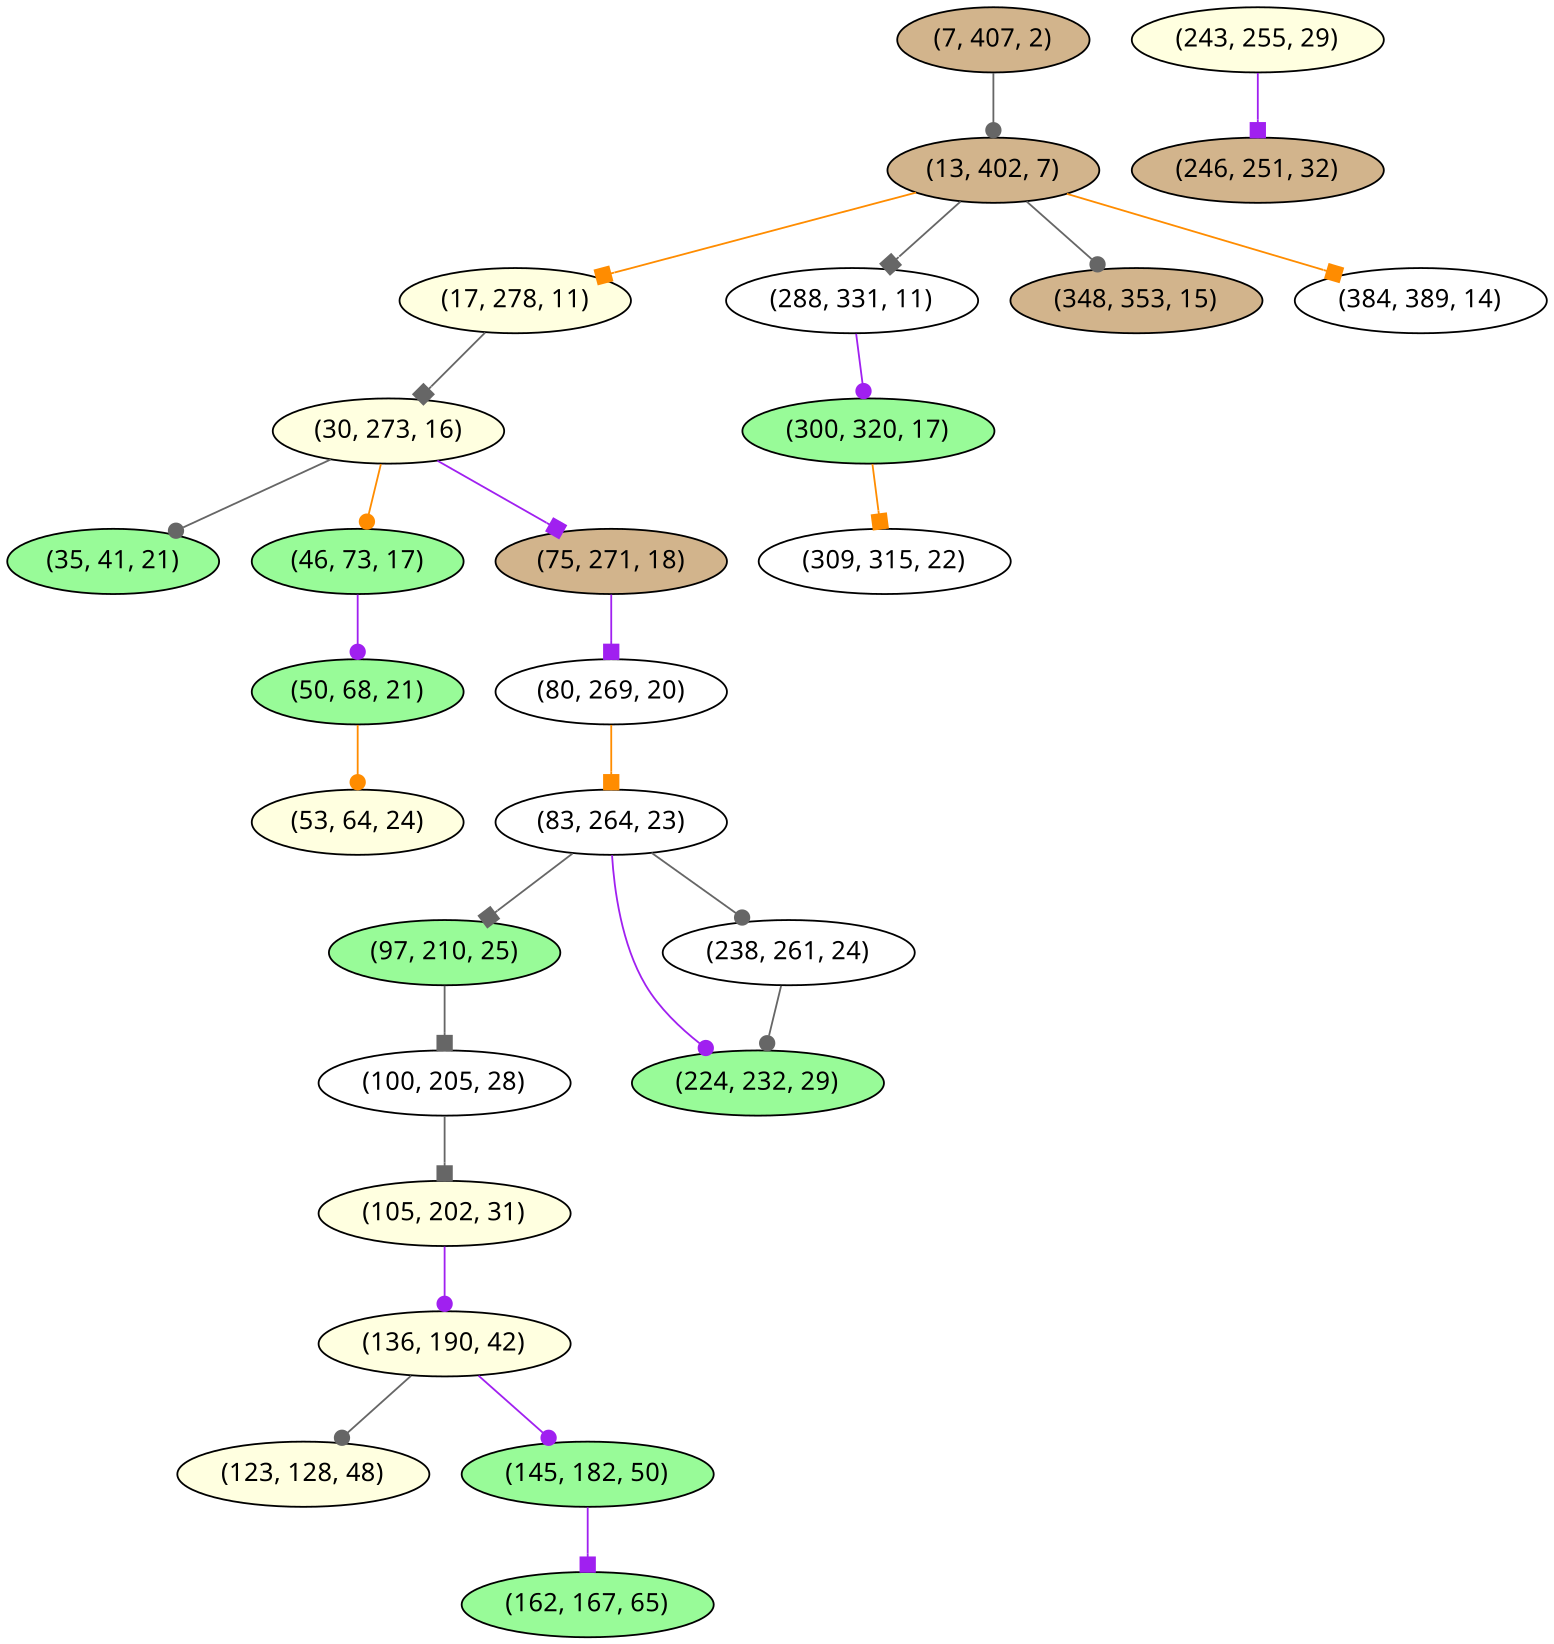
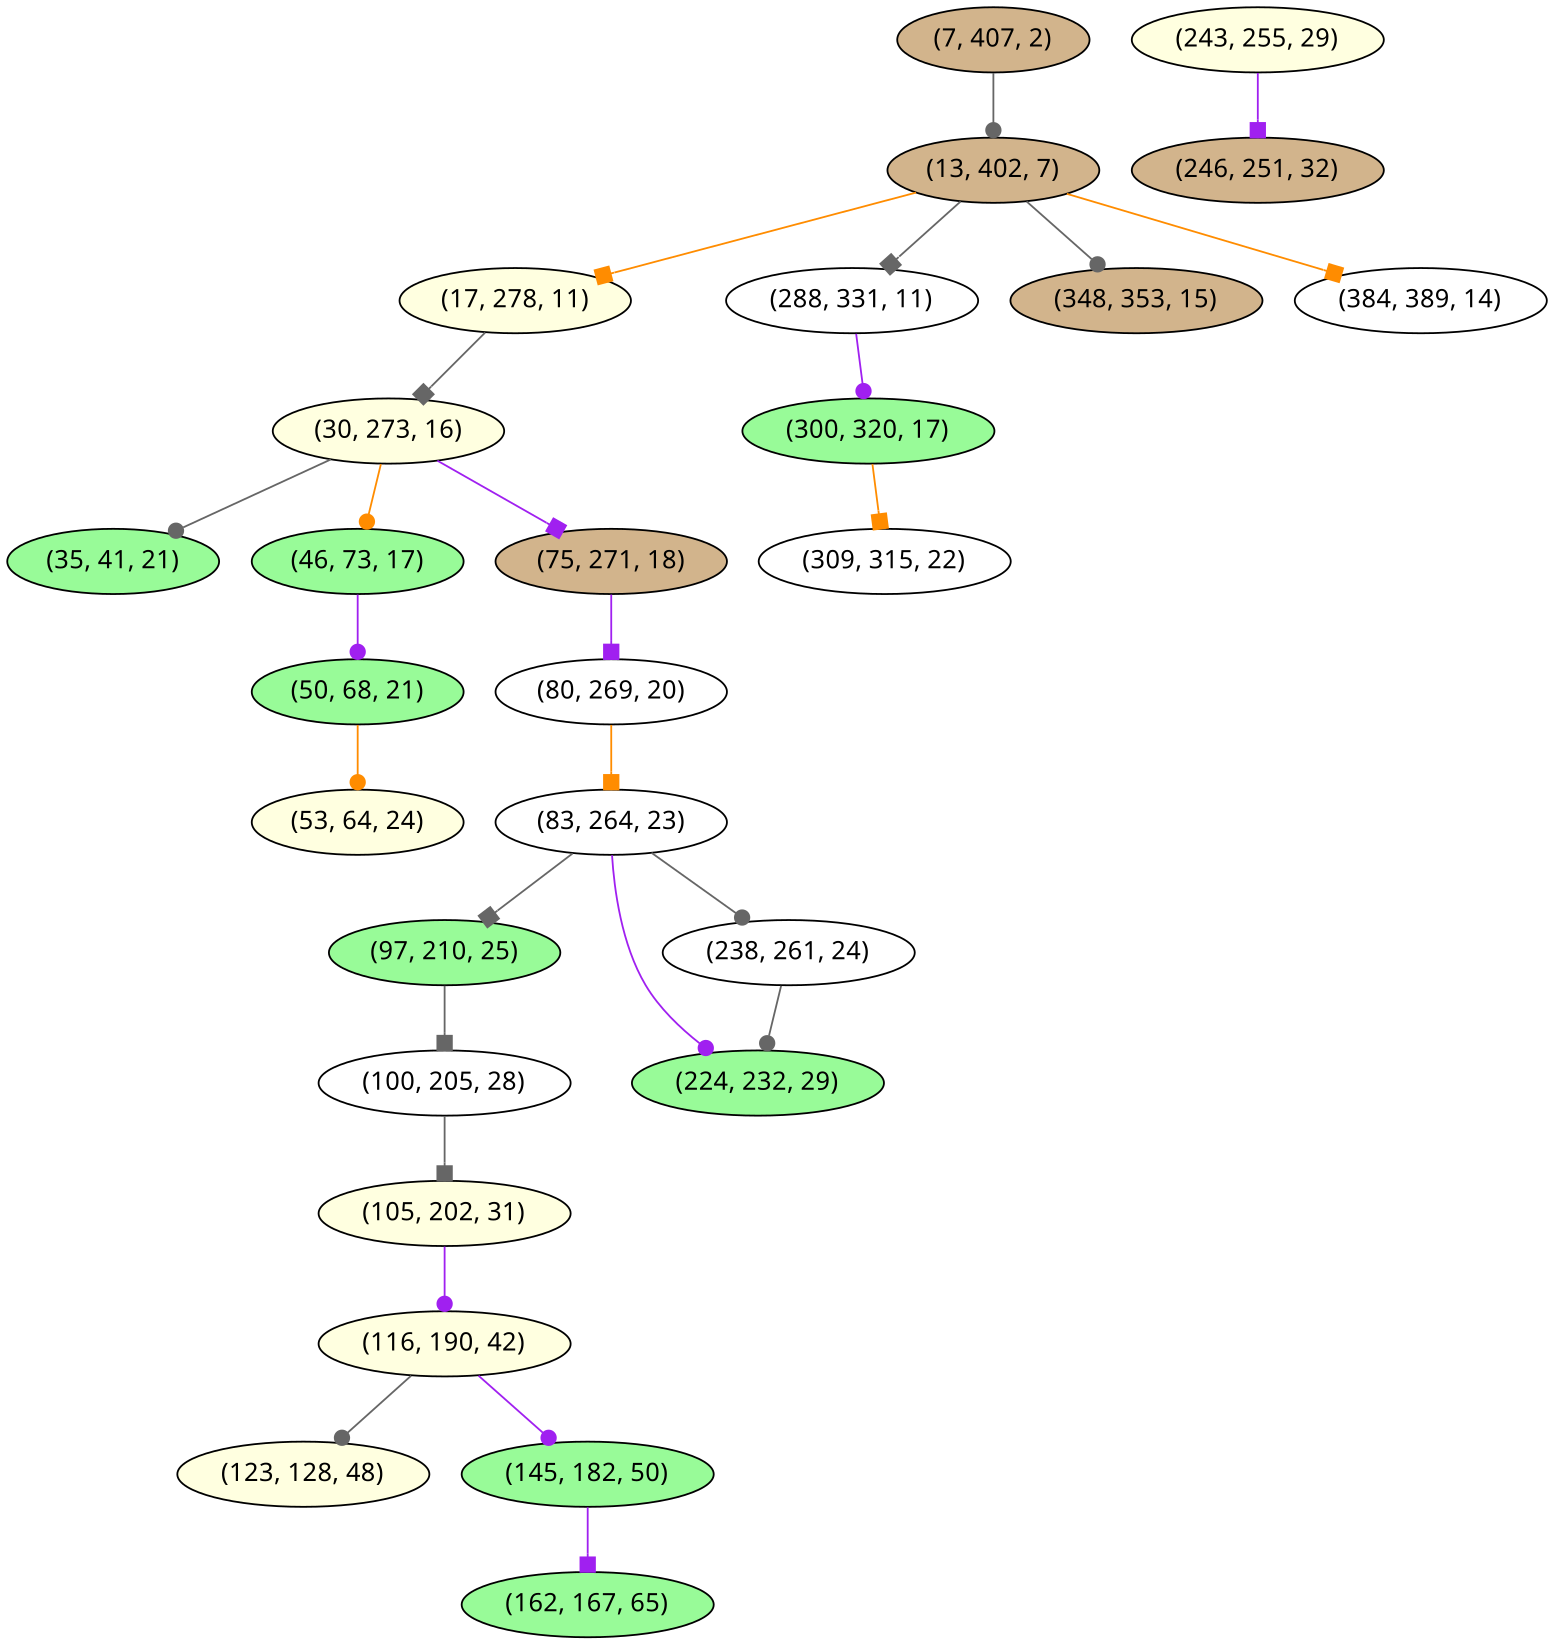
  digraph {
    fontname="Noto Sans"
    node [fillcolor=palegreen fontname="Noto Sans" style=filled]
    edge [arrowhead=dot color=gray40 fontname="Noto Sans"]
    "(7, 407, 2)" [fillcolor=tan]
    "(13, 402, 7)" [fillcolor=tan]
    "(17, 278, 11)" [fillcolor=lightyellow]
    "(288, 331, 11)" [fillcolor=white]
    "(348, 353, 15)" [fillcolor=tan]
    "(384, 389, 14)" [fillcolor=white]
    "(30, 273, 16)" [fillcolor=lightyellow]
    "(300, 320, 17)"
    "(35, 41, 21)"
    "(46, 73, 17)"
    "(75, 271, 18)" [fillcolor=tan]
    "(50, 68, 21)"
    "(80, 269, 20)" [fillcolor=white]
    "(53, 64, 24)" [fillcolor=lightyellow]
    "(83, 264, 23)" [fillcolor=white]
    "(97, 210, 25)"
    "(224, 232, 29)"
    "(238, 261, 24)" [fillcolor=white]
    "(100, 205, 28)" [fillcolor=white]
    "(105, 202, 31)" [fillcolor=lightyellow]
-   "(116, 190, 42)" [fillcolor=lightyellow label="(136, 190, 42)"]
+   "(116, 190, 42)" [fillcolor=lightyellow]
    "(123, 128, 48)" [fillcolor=lightyellow]
    "(145, 182, 50)"
    "(162, 167, 65)"
    "(243, 255, 29)" [fillcolor=lightyellow]
    "(246, 251, 32)" [fillcolor=tan]
    "(309, 315, 22)" [fillcolor=white]
    "(7, 407, 2)" -> "(13, 402, 7)"
    "(13, 402, 7)" -> "(17, 278, 11)" [arrowhead=box color=darkorange]
    "(13, 402, 7)" -> "(288, 331, 11)" [arrowhead=box]
    "(13, 402, 7)" -> "(348, 353, 15)"
    "(13, 402, 7)" -> "(384, 389, 14)" [arrowhead=box color=darkorange]
    "(17, 278, 11)" -> "(30, 273, 16)" [arrowhead=box]
    "(288, 331, 11)" -> "(300, 320, 17)" [color=purple]
    "(30, 273, 16)" -> "(35, 41, 21)"
    "(30, 273, 16)" -> "(46, 73, 17)" [color=darkorange]
    "(30, 273, 16)" -> "(75, 271, 18)" [arrowhead=box color=purple]
    "(300, 320, 17)" -> "(309, 315, 22)" [arrowhead=box color=darkorange]
    "(46, 73, 17)" -> "(50, 68, 21)" [color=purple]
    "(75, 271, 18)" -> "(80, 269, 20)" [arrowhead=box color=purple]
    "(50, 68, 21)" -> "(53, 64, 24)" [color=darkorange]
    "(80, 269, 20)" -> "(83, 264, 23)" [arrowhead=box color=darkorange]
    "(83, 264, 23)" -> "(97, 210, 25)" [arrowhead=box]
    "(83, 264, 23)" -> "(224, 232, 29)" [color=purple]
    "(83, 264, 23)" -> "(238, 261, 24)"
    "(97, 210, 25)" -> "(100, 205, 28)" [arrowhead=box]
    "(238, 261, 24)" -> "(224, 232, 29)"
    "(100, 205, 28)" -> "(105, 202, 31)" [arrowhead=box]
    "(105, 202, 31)" -> "(116, 190, 42)" [color=purple]
    "(116, 190, 42)" -> "(123, 128, 48)"
    "(116, 190, 42)" -> "(145, 182, 50)" [color=purple]
    "(145, 182, 50)" -> "(162, 167, 65)" [arrowhead=box color=purple]
    "(243, 255, 29)" -> "(246, 251, 32)" [arrowhead=box color=purple]
  }
